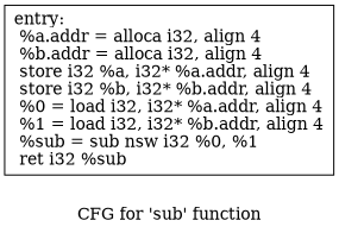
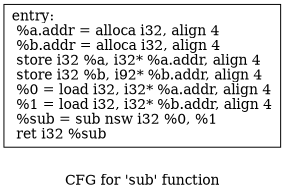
  digraph {
    label="CFG for 'sub' function"
-   n1 [label="{entry:\l  %a.addr = alloca i32, align 4\l  %b.addr = alloca i32, align 4\l  store i32 %a, i32* %a.addr, align 4\l  store i32 %b, i32* %b.addr, align 4\l  %0 = load i32, i32* %a.addr, align 4\l  %1 = load i32, i32* %b.addr, align 4\l  %sub = sub nsw i32 %0, %1\l  ret i32 %sub\l}" shape=record]
+   n1 [label="{entry:\l  %a.addr = alloca i32, align 4\l  %b.addr = alloca i32, align 4\l  store i32 %a, i32* %a.addr, align 4\l  store i32 %b, i92* %b.addr, align 4\l  %0 = load i32, i32* %a.addr, align 4\l  %1 = load i32, i32* %b.addr, align 4\l  %sub = sub nsw i32 %0, %1\l  ret i32 %sub\l}" shape=record]
  }
